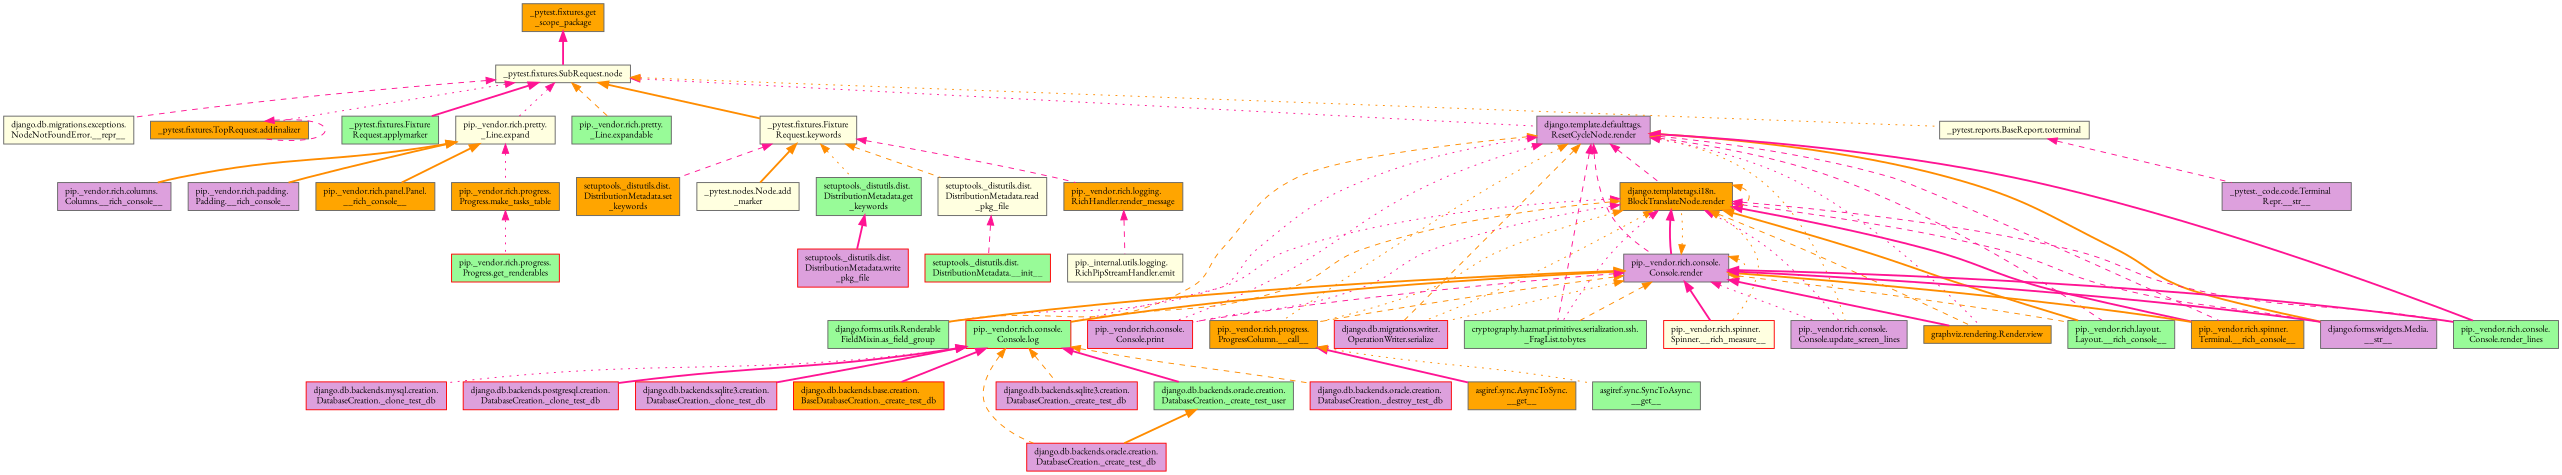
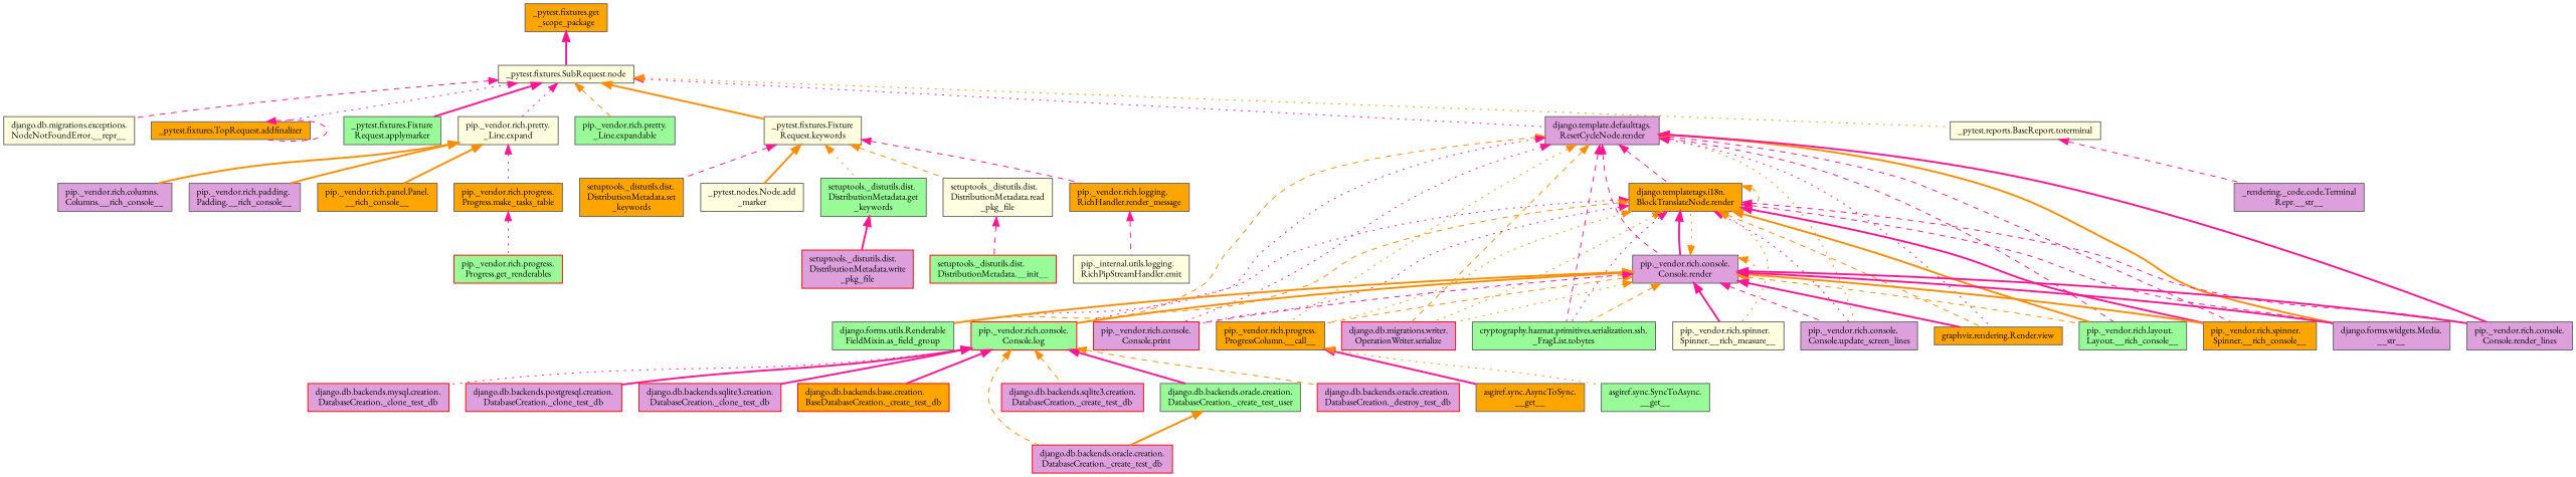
  digraph {
    fontname="EB Garamond"
    rankdir=TB
    node [color=grey40 fillcolor=plum fontname="EB Garamond" fontsize=10 shape=box style=filled]
    edge [color=deeppink dir=back fontname="EB Garamond" fontsize=10 labelfontname=Helvetica labelfontsize=10 style=dashed]
    n1 [color=gray40 fillcolor=orange fontcolor=black height=0.2 label="_pytest.fixtures.get\l_scope_package" width=0.4]
    n2 [fillcolor=lightyellow height=0.2 label="_pytest.fixtures.SubRequest.node" width=0.4]
    n3 [fillcolor=lightyellow height=0.2 label="django.db.migrations.exceptions.\lNodeNotFoundError.__repr__" width=0.4]
    n4 [fillcolor=orange height=0.2 label="_pytest.fixtures.TopRequest.addfinalizer" width=0.4]
    n5 [fillcolor=palegreen height=0.2 label="_pytest.fixtures.Fixture\lRequest.applymarker" width=0.4]
    n6 [fillcolor=lightyellow height=0.2 label="pip._vendor.rich.pretty.\l_Line.expand" width=0.4]
    n7 [fillcolor=palegreen height=0.2 label="pip._vendor.rich.pretty.\l_Line.expandable" width=0.4]
    n8 [fillcolor=lightyellow height=0.2 label="_pytest.fixtures.Fixture\lRequest.keywords" width=0.4]
    n9 [height=0.2 label="django.template.defaulttags.\lResetCycleNode.render" width=0.4]
    n10 [fillcolor=lightyellow height=0.2 label="_pytest.reports.BaseReport.toterminal" width=0.4]
    n11 [height=0.2 label="pip._vendor.rich.columns.\lColumns.__rich_console__" width=0.4]
    n12 [height=0.2 label="pip._vendor.rich.padding.\lPadding.__rich_console__" width=0.4]
    n13 [fillcolor=orange height=0.2 label="pip._vendor.rich.panel.Panel.\l__rich_console__" width=0.4]
    n14 [fillcolor=orange height=0.2 label="pip._vendor.rich.progress.\lProgress.make_tasks_table" width=0.4]
    n15 [fillcolor=lightyellow height=0.2 label="_pytest.nodes.Node.add\l_marker" width=0.4]
    n16 [fillcolor=palegreen height=0.2 label="setuptools._distutils.dist.\lDistributionMetadata.get\l_keywords" width=0.4]
    n17 [fillcolor=lightyellow height=0.2 label="setuptools._distutils.dist.\lDistributionMetadata.read\l_pkg_file" width=0.4]
    n18 [fillcolor=orange height=0.2 label="pip._vendor.rich.logging.\lRichHandler.render_message" width=0.4]
    n19 [fillcolor=orange height=0.2 label="setuptools._distutils.dist.\lDistributionMetadata.set\l_keywords" width=0.4]
    n20 [fillcolor=orange height=0.2 label="pip._vendor.rich.progress.\lProgressColumn.__call__" width=0.4]
    n21 [fillcolor=palegreen height=0.2 label="pip._vendor.rich.layout.\lLayout.__rich_console__" width=0.4]
-   n22 [fillcolor=orange height=0.2 label="pip._vendor.rich.spinner.\lTerminal.__rich_console__" width=0.4]
+   n22 [fillcolor=orange height=0.2 label="pip._vendor.rich.spinner.\lSpinner.__rich_console__" width=0.4]
    n23 [height=0.2 label="django.forms.widgets.Media.\l__str__" width=0.4]
    n24 [fillcolor=palegreen height=0.2 label="django.forms.utils.Renderable\lFieldMixin.as_field_group" width=0.4]
    n25 [color=red fillcolor=palegreen height=0.2 label="pip._vendor.rich.console.\lConsole.log" width=0.4]
    n26 [color=red height=0.2 label="pip._vendor.rich.console.\lConsole.print" width=0.4]
    n27 [fillcolor=orange height=0.2 label="django.templatetags.i18n.\lBlockTranslateNode.render" width=0.4]
    n28 [height=0.2 label="pip._vendor.rich.console.\lConsole.render" width=0.4]
-   n29 [fillcolor=palegreen height=0.2 label="pip._vendor.rich.console.\lConsole.render_lines" width=0.4]
+   n29 [height=0.2 label="pip._vendor.rich.console.\lConsole.render_lines" width=0.4]
    n30 [color=red height=0.2 label="django.db.migrations.writer.\lOperationWriter.serialize" width=0.4]
    n31 [fillcolor=palegreen height=0.2 label="cryptography.hazmat.primitives.serialization.ssh.\l_FragList.tobytes" width=0.4]
    n32 [height=0.2 label="pip._vendor.rich.console.\lConsole.update_screen_lines" width=0.4]
    n33 [fillcolor=orange height=0.2 label="graphviz.rendering.Render.view" width=0.4]
-   n34 [height=0.2 label="_pytest._code.code.Terminal\lRepr.__str__" width=0.4]
+   n34 [height=0.2 label="_rendering._code.code.Terminal\lRepr.__str__" width=0.4]
    n35 [color=red fillcolor=palegreen height=0.2 label="pip._vendor.rich.progress.\lProgress.get_renderables" width=0.4]
    n36 [color=red height=0.2 label="setuptools._distutils.dist.\lDistributionMetadata.write\l_pkg_file" width=0.4]
    n37 [color=red fillcolor=palegreen height=0.2 label="setuptools._distutils.dist.\lDistributionMetadata.__init__" width=0.4]
    n38 [fillcolor=lightyellow height=0.2 label="pip._internal.utils.logging.\lRichPipStreamHandler.emit" width=0.4]
    n39 [fillcolor=orange height=0.2 label="asgiref.sync.AsyncToSync.\l__get__" width=0.4]
    n40 [fillcolor=palegreen height=0.2 label="asgiref.sync.SyncToAsync.\l__get__" width=0.4]
-   n41 [color=red fillcolor=lightyellow height=0.2 label="pip._vendor.rich.spinner.\lSpinner.__rich_measure__" width=0.4]
+   n41 [fillcolor=lightyellow height=0.2 label="pip._vendor.rich.spinner.\lSpinner.__rich_measure__" width=0.4]
    n42 [color=red height=0.2 label="django.db.backends.mysql.creation.\lDatabaseCreation._clone_test_db" width=0.4]
    n43 [color=red height=0.2 label="django.db.backends.postgresql.creation.\lDatabaseCreation._clone_test_db" width=0.4]
    n44 [color=red height=0.2 label="django.db.backends.sqlite3.creation.\lDatabaseCreation._clone_test_db" width=0.4]
    n45 [color=red fillcolor=orange height=0.2 label="django.db.backends.base.creation.\lBaseDatabaseCreation._create_test_db" width=0.4]
    n46 [color=red height=0.2 label="django.db.backends.oracle.creation.\lDatabaseCreation._create_test_db" width=0.4]
    n47 [color=red height=0.2 label="django.db.backends.sqlite3.creation.\lDatabaseCreation._create_test_db" width=0.4]
    n48 [fillcolor=palegreen height=0.2 label="django.db.backends.oracle.creation.\lDatabaseCreation._create_test_user" width=0.4]
    n49 [color=red height=0.2 label="django.db.backends.oracle.creation.\lDatabaseCreation._destroy_test_db" width=0.4]
    n1 -> n2 [style=bold]
    n2 -> n3
    n2 -> n4 [style=dotted]
    n2 -> n5 [style=bold]
    n2 -> n6 [style=dotted]
    n2 -> n7 [color=darkorange]
    n2 -> n8 [color=darkorange style=bold]
    n2 -> n9 [style=dotted]
    n2 -> n10 [color=darkorange style=dotted]
    n4 -> n4
    n6 -> n11 [color=darkorange style=bold]
    n6 -> n12 [color=darkorange style=bold]
    n6 -> n13 [color=darkorange style=bold]
    n6 -> n14 [style=dotted]
    n8 -> n15 [color=darkorange style=bold]
    n8 -> n16 [color=darkorange style=dotted]
    n8 -> n17 [color=darkorange]
    n8 -> n18
    n8 -> n19
    n9 -> n20 [color=darkorange style=dotted]
    n9 -> n21
    n9 -> n22
    n9 -> n23 [color=darkorange style=bold]
    n9 -> n24 [color=darkorange]
    n9 -> n25 [style=dotted]
    n9 -> n26 [style=dotted]
    n9 -> n27
    n9 -> n28
    n9 -> n29 [style=bold]
    n9 -> n30 [color=darkorange]
    n9 -> n31
    n9 -> n32 [color=darkorange style=dotted]
    n9 -> n33 [style=dotted]
    n10 -> n34
    n14 -> n35 [style=dotted]
    n16 -> n36 [style=bold]
    n17 -> n37
    n18 -> n38
    n20 -> n39 [style=bold]
    n20 -> n40 [color=darkorange style=dotted]
    n25 -> n42 [style=dotted]
    n25 -> n43 [style=bold]
    n25 -> n44 [style=bold]
    n25 -> n45 [style=bold]
    n25 -> n46 [color=darkorange]
    n25 -> n47 [color=darkorange]
    n25 -> n48 [style=bold]
    n25 -> n49 [color=darkorange]
    n27 -> n20 [color=darkorange style=dotted]
    n27 -> n21 [color=darkorange style=bold]
    n27 -> n22 [style=bold]
    n27 -> n23
    n27 -> n24 [style=dotted]
    n27 -> n25 [color=darkorange]
    n27 -> n26 [style=dotted]
    n27 -> n27 [color=darkorange]
    n27 -> n28 [style=bold]
    n27 -> n29
    n27 -> n30 [color=darkorange style=dotted]
    n27 -> n31 [style=dotted]
    n27 -> n32 [style=dotted]
    n27 -> n33 [color=darkorange]
    n27 -> n41 [color=darkorange style=dotted]
    n28 -> n20 [color=darkorange]
    n28 -> n21 [color=darkorange]
    n28 -> n22 [color=darkorange style=bold]
    n28 -> n23 [style=bold]
    n28 -> n24 [color=darkorange style=bold]
    n28 -> n25 [color=darkorange style=bold]
    n28 -> n26
    n28 -> n27 [color=darkorange style=dotted]
    n28 -> n28 [color=darkorange style=dotted]
    n28 -> n29 [style=bold]
    n28 -> n30 [color=darkorange style=dotted]
    n28 -> n31 [color=darkorange]
-   n28 -> n32 [style=dotted]
+   n28 -> n32
    n28 -> n33 [style=bold]
    n28 -> n41 [style=bold]
    n48 -> n46 [color=darkorange style=bold]
  }
